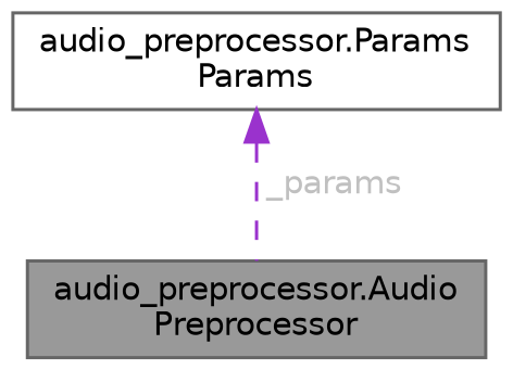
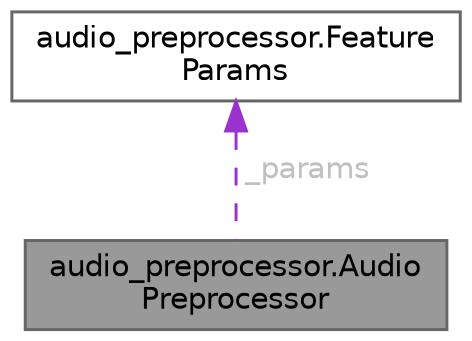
  digraph {
    node [color=gray40 fontname=Helvetica fontsize=10 shape=box style=filled]
    n1 [fillcolor=grey60 fontcolor=black height=0.2 label="audio_preprocessor.Audio\lPreprocessor" width=0.4]
-   n2 [fillcolor=white height=0.2 label="audio_preprocessor.Params\lParams" width=0.4]
+   n2 [fillcolor=white height=0.2 label="audio_preprocessor.Feature\lParams" width=0.4]
    n2 -> n1 [color=darkorchid3 dir=back fontcolor=grey fontname=Helvetica fontsize=10 label=" _params" labelfontname=Helvetica labelfontsize=10 style=dashed]
  }
